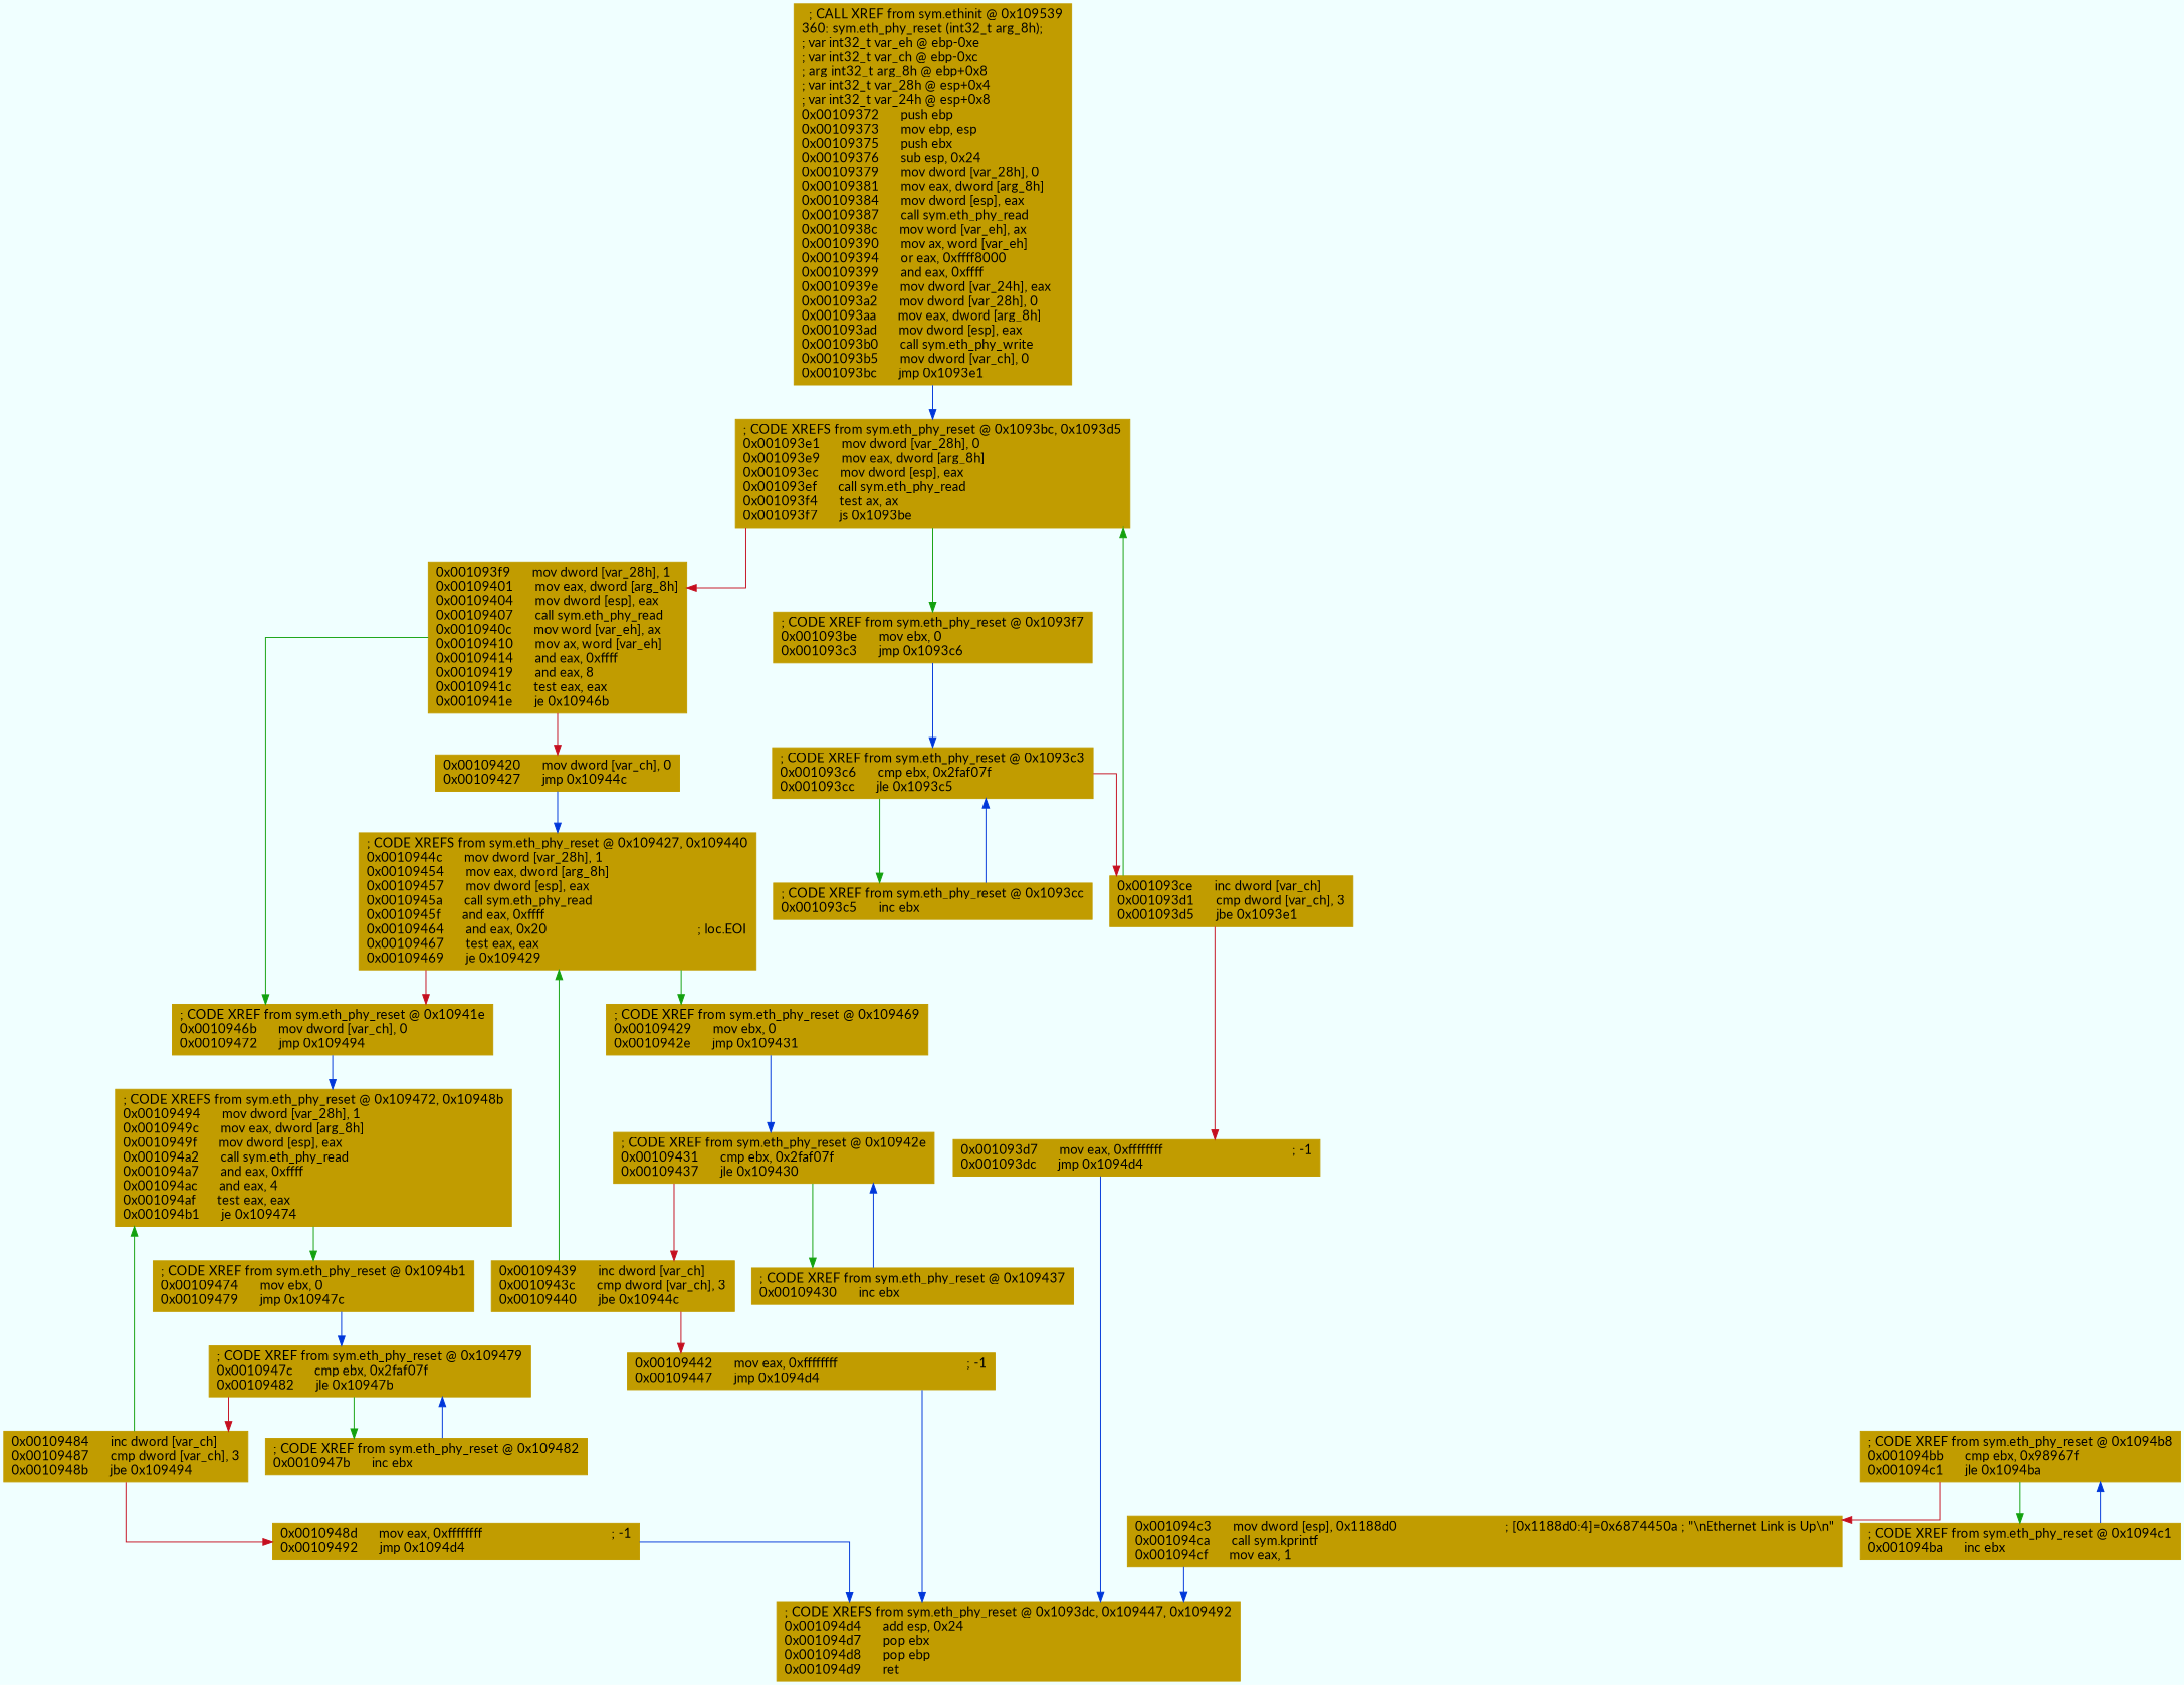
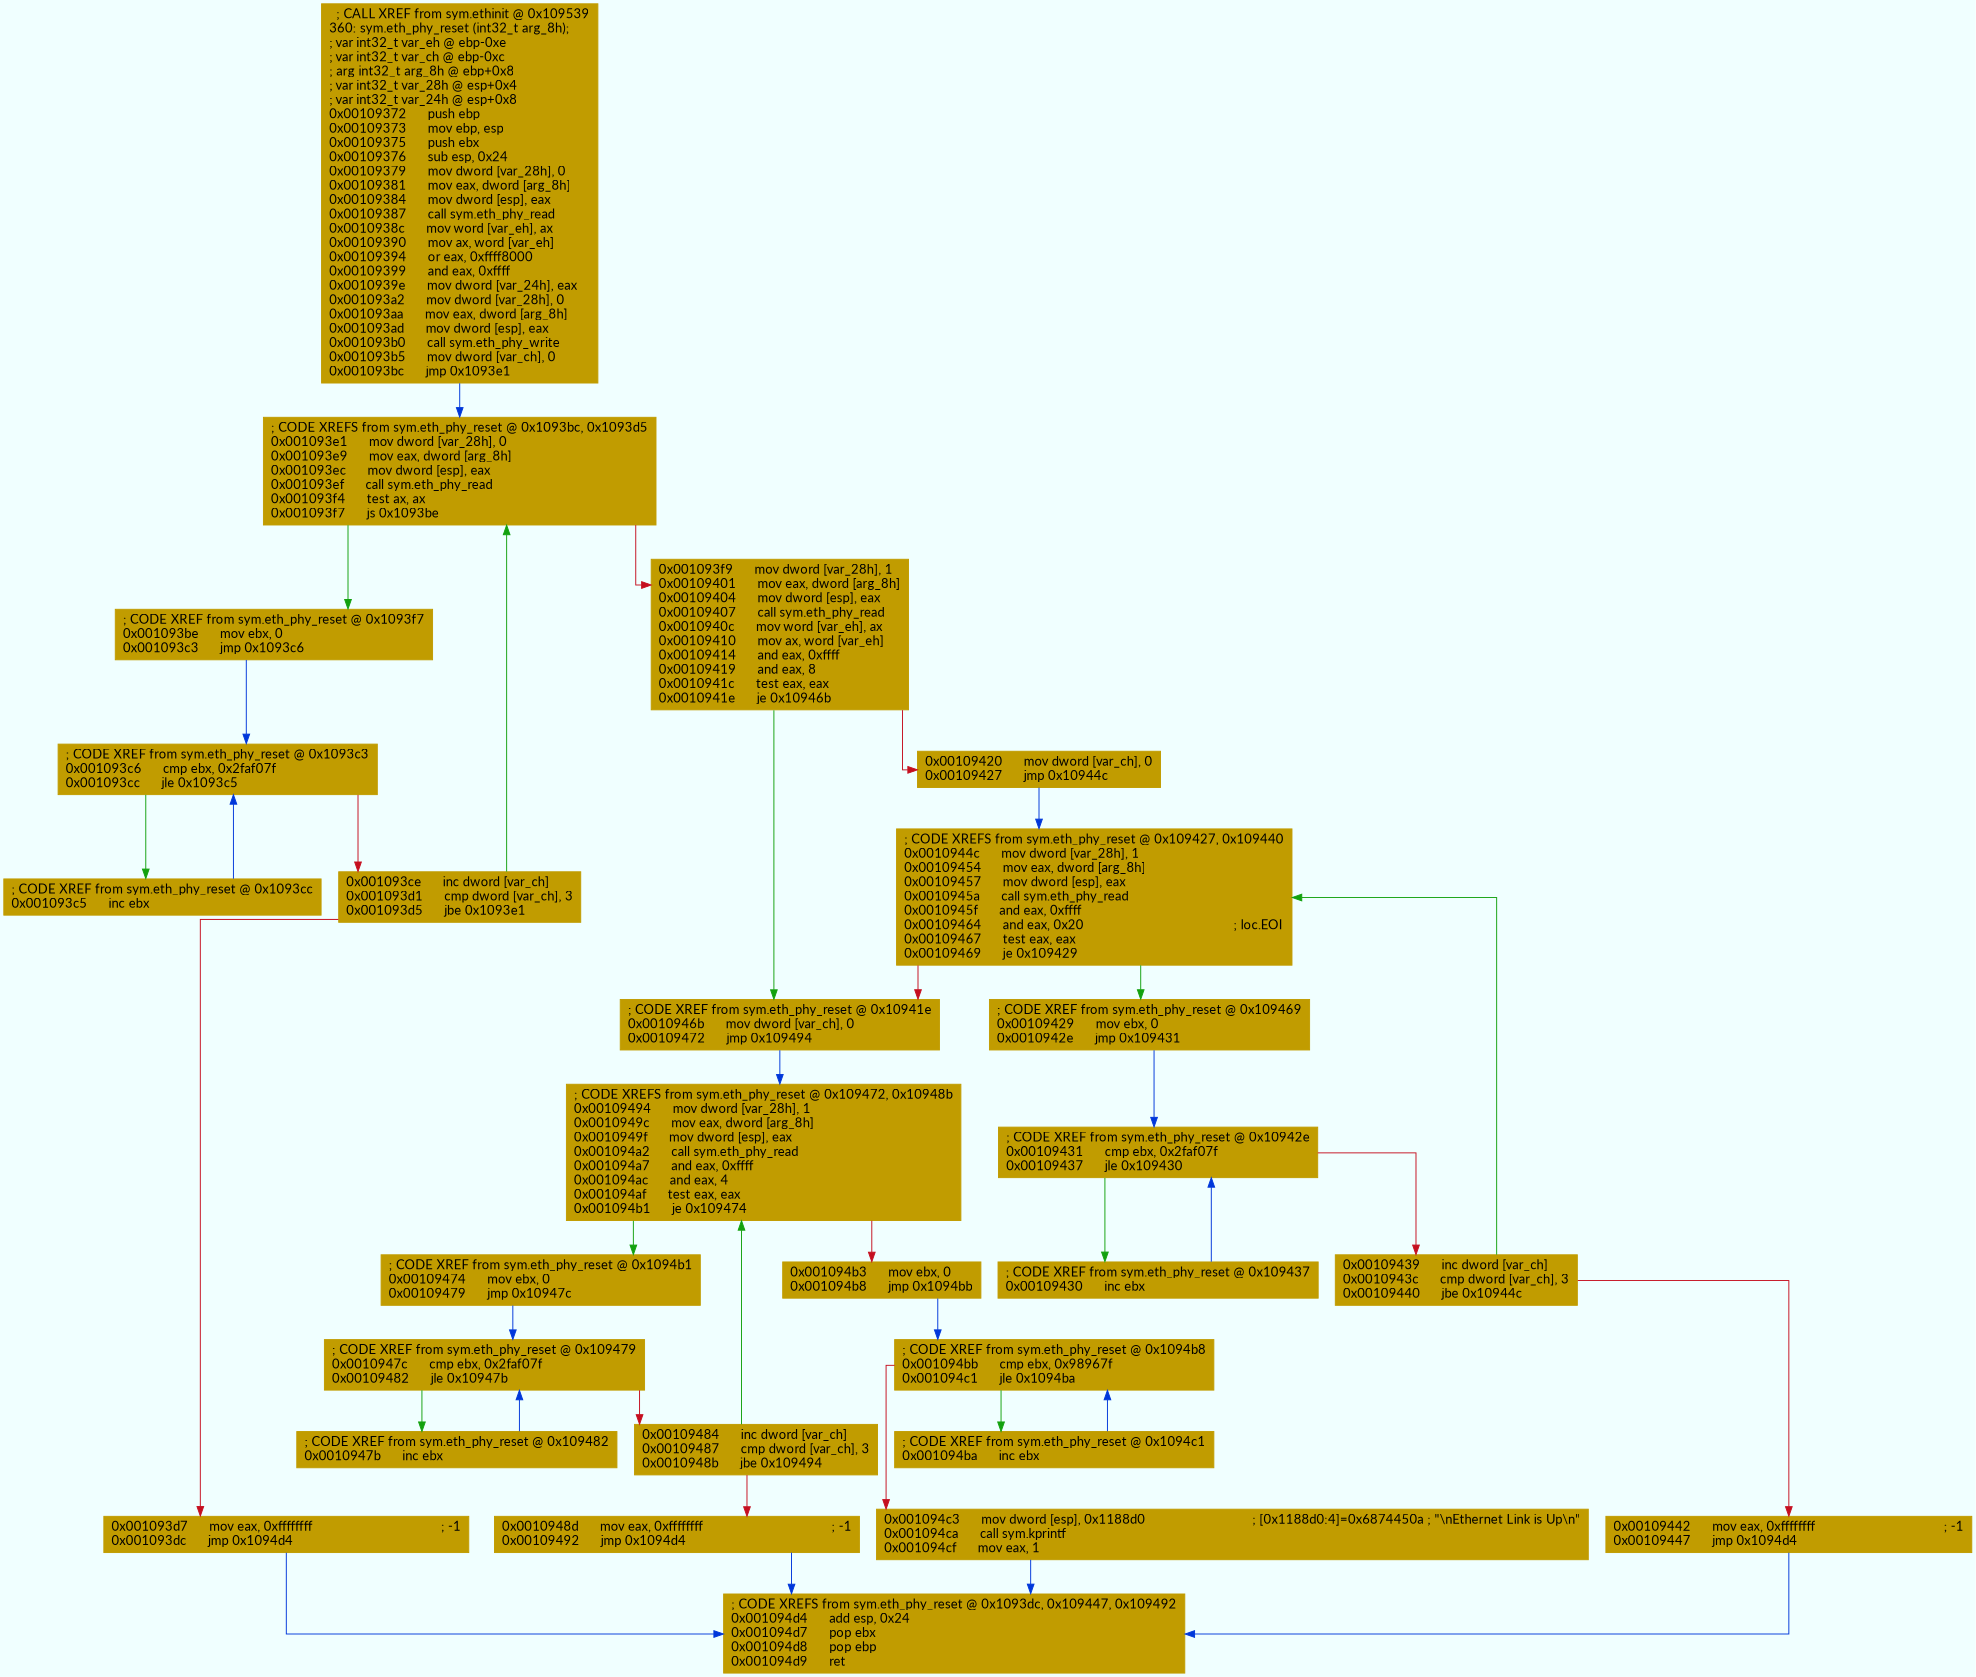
  digraph {
    bgcolor=azure
    fontname=Lato
    fontsize=8
    splines=ortho
    node [color="#c19c00" fillcolor="#c19c00" fontname=Lato shape=box style=filled]
    edge [arrowhead=normal color="#0037da" fontname=Lato]
    n1 [label="  ; CALL XREF from sym.ethinit @ 0x109539\l360: sym.eth_phy_reset (int32_t arg_8h);\l; var int32_t var_eh @ ebp-0xe\l; var int32_t var_ch @ ebp-0xc\l; arg int32_t arg_8h @ ebp+0x8\l; var int32_t var_28h @ esp+0x4\l; var int32_t var_24h @ esp+0x8\l0x00109372      push ebp\l0x00109373      mov ebp, esp\l0x00109375      push ebx\l0x00109376      sub esp, 0x24\l0x00109379      mov dword [var_28h], 0\l0x00109381      mov eax, dword [arg_8h]\l0x00109384      mov dword [esp], eax\l0x00109387      call sym.eth_phy_read\l0x0010938c      mov word [var_eh], ax\l0x00109390      mov ax, word [var_eh]\l0x00109394      or eax, 0xffff8000\l0x00109399      and eax, 0xffff\l0x0010939e      mov dword [var_24h], eax\l0x001093a2      mov dword [var_28h], 0\l0x001093aa      mov eax, dword [arg_8h]\l0x001093ad      mov dword [esp], eax\l0x001093b0      call sym.eth_phy_write\l0x001093b5      mov dword [var_ch], 0\l0x001093bc      jmp 0x1093e1\l"]
    n2 [label="; CODE XREFS from sym.eth_phy_reset @ 0x1093bc, 0x1093d5\l0x001093e1      mov dword [var_28h], 0\l0x001093e9      mov eax, dword [arg_8h]\l0x001093ec      mov dword [esp], eax\l0x001093ef      call sym.eth_phy_read\l0x001093f4      test ax, ax\l0x001093f7      js 0x1093be\l"]
    n3 [label="; CODE XREF from sym.eth_phy_reset @ 0x1093f7\l0x001093be      mov ebx, 0\l0x001093c3      jmp 0x1093c6\l"]
    n4 [label="; CODE XREF from sym.eth_phy_reset @ 0x1093c3\l0x001093c6      cmp ebx, 0x2faf07f\l0x001093cc      jle 0x1093c5\l"]
    n5 [label="; CODE XREF from sym.eth_phy_reset @ 0x1093cc\l0x001093c5      inc ebx\l"]
    n6 [label="0x001093ce      inc dword [var_ch]\l0x001093d1      cmp dword [var_ch], 3\l0x001093d5      jbe 0x1093e1\l"]
    n7 [label="0x001093d7      mov eax, 0xffffffff                                    ; -1\l0x001093dc      jmp 0x1094d4\l"]
    n8 [label="; CODE XREFS from sym.eth_phy_reset @ 0x1093dc, 0x109447, 0x109492\l0x001094d4      add esp, 0x24\l0x001094d7      pop ebx\l0x001094d8      pop ebp\l0x001094d9      ret\l"]
    n9 [label="0x001093f9      mov dword [var_28h], 1\l0x00109401      mov eax, dword [arg_8h]\l0x00109404      mov dword [esp], eax\l0x00109407      call sym.eth_phy_read\l0x0010940c      mov word [var_eh], ax\l0x00109410      mov ax, word [var_eh]\l0x00109414      and eax, 0xffff\l0x00109419      and eax, 8\l0x0010941c      test eax, eax\l0x0010941e      je 0x10946b\l"]
    n10 [label="0x00109420      mov dword [var_ch], 0\l0x00109427      jmp 0x10944c\l"]
    n11 [label="; CODE XREF from sym.eth_phy_reset @ 0x10941e\l0x0010946b      mov dword [var_ch], 0\l0x00109472      jmp 0x109494\l"]
    n12 [label="; CODE XREFS from sym.eth_phy_reset @ 0x109427, 0x109440\l0x0010944c      mov dword [var_28h], 1\l0x00109454      mov eax, dword [arg_8h]\l0x00109457      mov dword [esp], eax\l0x0010945a      call sym.eth_phy_read\l0x0010945f      and eax, 0xffff\l0x00109464      and eax, 0x20                                          ; loc.EOI\l0x00109467      test eax, eax\l0x00109469      je 0x109429\l"]
    n13 [label="; CODE XREF from sym.eth_phy_reset @ 0x109469\l0x00109429      mov ebx, 0\l0x0010942e      jmp 0x109431\l"]
    n14 [label="; CODE XREF from sym.eth_phy_reset @ 0x10942e\l0x00109431      cmp ebx, 0x2faf07f\l0x00109437      jle 0x109430\l"]
    n15 [label="; CODE XREF from sym.eth_phy_reset @ 0x109437\l0x00109430      inc ebx\l"]
    n16 [label="0x00109439      inc dword [var_ch]\l0x0010943c      cmp dword [var_ch], 3\l0x00109440      jbe 0x10944c\l"]
    n17 [label="0x00109442      mov eax, 0xffffffff                                    ; -1\l0x00109447      jmp 0x1094d4\l"]
    n18 [label="; CODE XREFS from sym.eth_phy_reset @ 0x109472, 0x10948b\l0x00109494      mov dword [var_28h], 1\l0x0010949c      mov eax, dword [arg_8h]\l0x0010949f      mov dword [esp], eax\l0x001094a2      call sym.eth_phy_read\l0x001094a7      and eax, 0xffff\l0x001094ac      and eax, 4\l0x001094af      test eax, eax\l0x001094b1      je 0x109474\l"]
    n19 [label="; CODE XREF from sym.eth_phy_reset @ 0x1094b1\l0x00109474      mov ebx, 0\l0x00109479      jmp 0x10947c\l"]
    n20 [label="; CODE XREF from sym.eth_phy_reset @ 0x109479\l0x0010947c      cmp ebx, 0x2faf07f\l0x00109482      jle 0x10947b\l"]
    n21 [label="; CODE XREF from sym.eth_phy_reset @ 0x109482\l0x0010947b      inc ebx\l"]
    n22 [label="0x00109484      inc dword [var_ch]\l0x00109487      cmp dword [var_ch], 3\l0x0010948b      jbe 0x109494\l"]
    n23 [label="0x0010948d      mov eax, 0xffffffff                                    ; -1\l0x00109492      jmp 0x1094d4\l"]
+   n24 [label="0x001094b3      mov ebx, 0\l0x001094b8      jmp 0x1094bb\l"]
    n25 [label="; CODE XREF from sym.eth_phy_reset @ 0x1094b8\l0x001094bb      cmp ebx, 0x98967f\l0x001094c1      jle 0x1094ba\l"]
    n26 [label="; CODE XREF from sym.eth_phy_reset @ 0x1094c1\l0x001094ba      inc ebx\l"]
    n27 [label="0x001094c3      mov dword [esp], 0x1188d0                              ; [0x1188d0:4]=0x6874450a ; \"\\nEthernet Link is Up\\n\"\l0x001094ca      call sym.kprintf\l0x001094cf      mov eax, 1\l"]
    n1 -> n2
    n2 -> n3 [color="#13a10e"]
    n2 -> n9 [color="#c50f1f"]
    n3 -> n4
    n4 -> n5 [color="#13a10e"]
    n4 -> n6 [color="#c50f1f"]
    n5 -> n4
    n6 -> n2 [color="#13a10e"]
    n6 -> n7 [color="#c50f1f"]
    n7 -> n8
    n9 -> n10 [color="#c50f1f"]
    n9 -> n11 [color="#13a10e"]
    n10 -> n12
    n11 -> n18
    n12 -> n11 [color="#c50f1f"]
    n12 -> n13 [color="#13a10e"]
    n13 -> n14
    n14 -> n15 [color="#13a10e"]
    n14 -> n16 [color="#c50f1f"]
    n15 -> n14
    n16 -> n12 [color="#13a10e"]
    n16 -> n17 [color="#c50f1f"]
    n17 -> n8
    n18 -> n19 [color="#13a10e"]
+   n18 -> n24 [color="#c50f1f"]
    n19 -> n20
    n20 -> n21 [color="#13a10e"]
    n20 -> n22 [color="#c50f1f"]
    n21 -> n20
    n22 -> n18 [color="#13a10e"]
    n22 -> n23 [color="#c50f1f"]
    n23 -> n8
+   n24 -> n25
    n25 -> n26 [color="#13a10e"]
    n25 -> n27 [color="#c50f1f"]
    n26 -> n25
    n27 -> n8
  }
